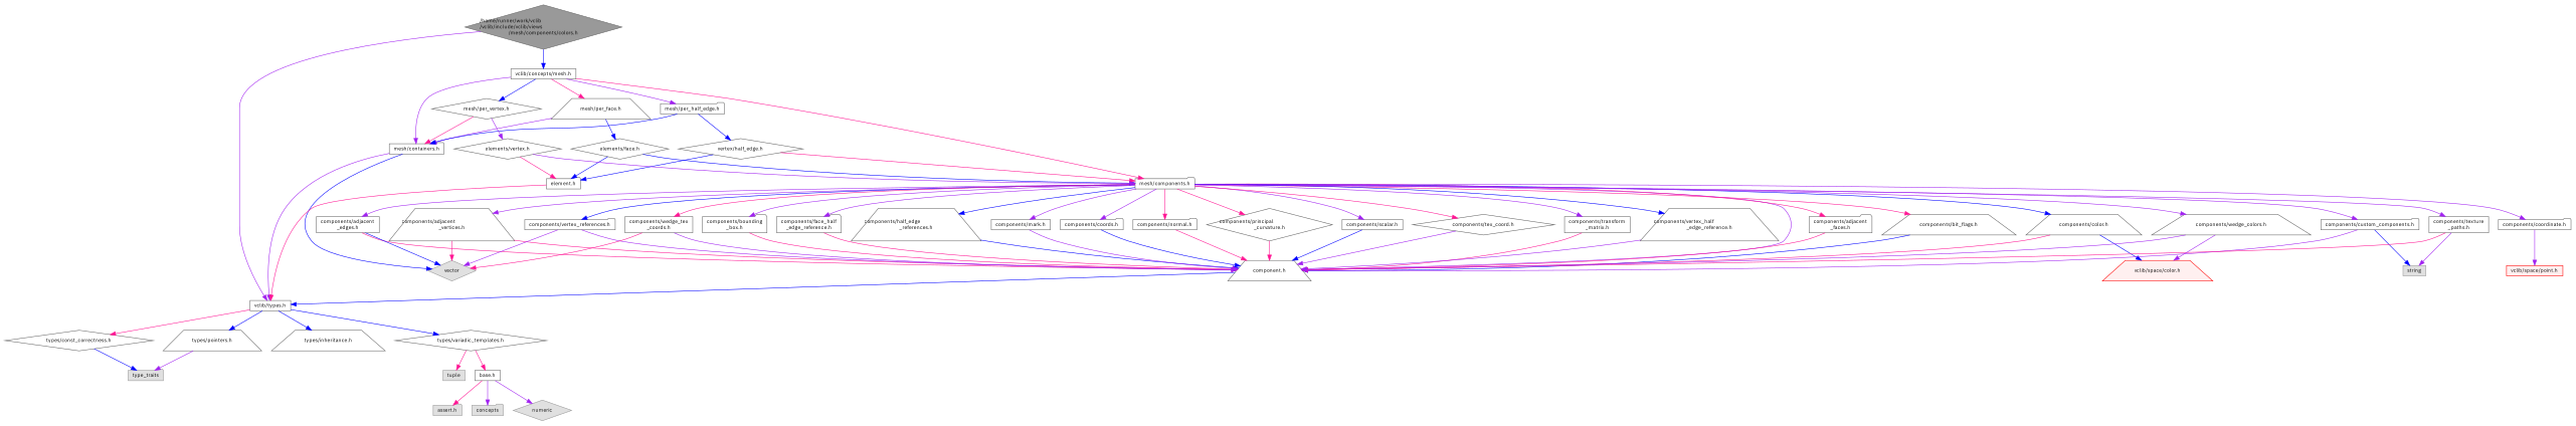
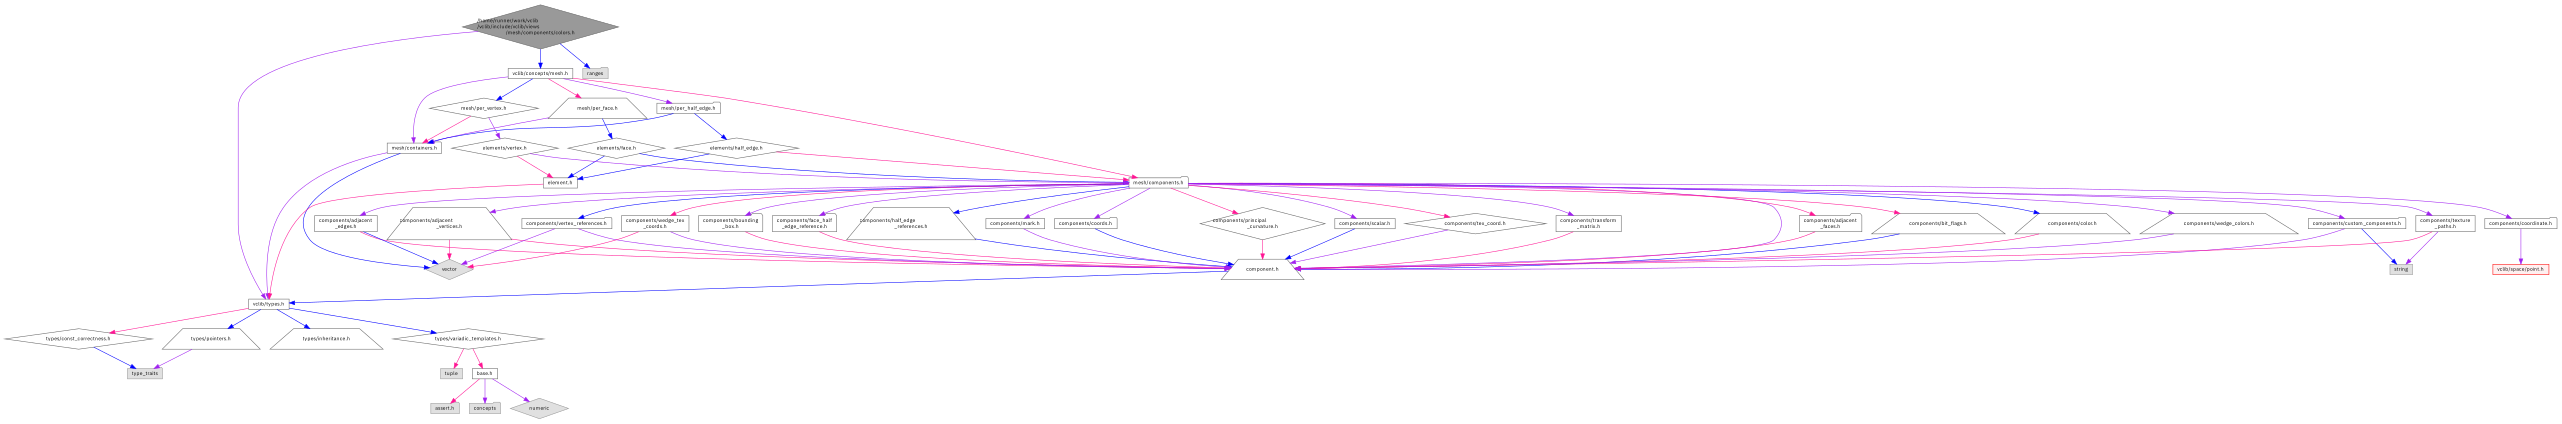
  digraph {
    fontname="IBM Plex Sans"
    node [color=grey40 fillcolor=white fontname="IBM Plex Sans" fontsize=10 shape=folder style=filled]
    edge [color=purple fontname="IBM Plex Sans" fontsize=10 labelfontname=Helvetica labelfontsize=10 style=solid]
    n1 [color=gray40 fillcolor=grey60 fontcolor=black height=0.2 label="/home/runner/work/vclib\l/vclib/include/vclib/views\l/mesh/components/colors.h" shape=diamond width=0.4]
    n2 [height=0.2 label="vclib/concepts/mesh.h" shape=box width=0.4]
    n3 [height=0.2 label="vclib/types.h" shape=box width=0.4]
+   n4 [color=grey60 fillcolor="#E0E0E0" height=0.2 label=ranges width=0.4]
    n5 [height=0.2 label="mesh/components.h" width=0.4]
    n6 [height=0.2 label="mesh/containers.h" width=0.4]
    n7 [height=0.2 label="mesh/per_face.h" shape=trapezium width=0.4]
    n8 [height=0.2 label="mesh/per_half_edge.h" width=0.4]
    n9 [height=0.2 label="mesh/per_vertex.h" shape=diamond width=0.4]
    n10 [height=0.2 label="types/const_correctness.h" shape=diamond width=0.4]
    n11 [height=0.2 label="types/inheritance.h" shape=trapezium width=0.4]
    n12 [height=0.2 label="types/pointers.h" shape=trapezium width=0.4]
    n13 [height=0.2 label="types/variadic_templates.h" shape=diamond width=0.4]
    n14 [height=0.2 label="components/adjacent\l_edges.h" shape=box width=0.4]
    n15 [height=0.2 label="component.h" shape=trapezium width=0.4]
    n16 [height=0.2 label="components/adjacent\l_faces.h" width=0.4]
    n17 [height=0.2 label="components/adjacent\l_vertices.h" shape=trapezium width=0.4]
    n18 [height=0.2 label="components/bit_flags.h" shape=trapezium width=0.4]
    n19 [height=0.2 label="components/bounding\l_box.h" width=0.4]
    n20 [height=0.2 label="components/color.h" shape=trapezium width=0.4]
    n21 [height=0.2 label="components/coordinate.h" width=0.4]
    n22 [height=0.2 label="components/custom_components.h" width=0.4]
    n23 [height=0.2 label="components/face_half\l_edge_reference.h" width=0.4]
    n24 [height=0.2 label="components/half_edge\l_references.h" shape=trapezium width=0.4]
    n25 [height=0.2 label="components/mark.h" shape=box width=0.4]
    n26 [height=0.2 label="components/coords.h" width=0.4]
-   n27 [height=0.2 label="components/normal.h" width=0.4]
    n28 [height=0.2 label="components/principal\l_curvature.h" shape=diamond width=0.4]
    n29 [height=0.2 label="components/scalar.h" shape=box width=0.4]
    n30 [height=0.2 label="components/tex_coord.h" shape=diamond width=0.4]
    n31 [height=0.2 label="components/texture\l_paths.h" shape=box width=0.4]
    n32 [height=0.2 label="components/transform\l_matrix.h" shape=box width=0.4]
-   n33 [height=0.2 label="components/vertex_half\l_edge_reference.h" shape=trapezium width=0.4]
    n34 [height=0.2 label="components/vertex_references.h" width=0.4]
    n35 [height=0.2 label="components/wedge_colors.h" shape=trapezium width=0.4]
    n36 [height=0.2 label="components/wedge_tex\l_coords.h" shape=box width=0.4]
    n37 [color=grey60 fillcolor="#E0E0E0" height=0.2 label=vector shape=diamond width=0.4]
    n38 [height=0.2 label="elements/face.h" shape=diamond width=0.4]
-   n39 [height=0.2 label="vertex/half_edge.h" shape=diamond width=0.4]
+   n39 [height=0.2 label="elements/half_edge.h" shape=diamond width=0.4]
    n40 [height=0.2 label="elements/vertex.h" shape=diamond width=0.4]
-   n41 [color=red fillcolor="#FFF0F0" height=0.2 label="vclib/space/color.h" shape=trapezium width=0.4]
    n42 [color=red fillcolor="#FFF0F0" height=0.2 label="vclib/space/point.h" shape=box width=0.4]
    n43 [color=grey60 fillcolor="#E0E0E0" height=0.2 label=string shape=box width=0.4]
    n44 [color=grey60 fillcolor="#E0E0E0" height=0.2 label=type_traits width=0.4]
    n45 [height=0.2 label="base.h" shape=box width=0.4]
    n46 [color=grey60 fillcolor="#E0E0E0" height=0.2 label=tuple shape=box width=0.4]
    n47 [color=grey60 fillcolor="#E0E0E0" height=0.2 label="assert.h" width=0.4]
    n48 [color=grey60 fillcolor="#E0E0E0" height=0.2 label=concepts width=0.4]
    n49 [color=grey60 fillcolor="#E0E0E0" height=0.2 label=numeric shape=diamond width=0.4]
    n50 [height=0.2 label="element.h" width=0.4]
    n1 -> n2 [color=blue]
    n1 -> n3
+   n1 -> n4 [color=blue]
    n2 -> n5 [color=deeppink]
    n2 -> n6
    n2 -> n7 [color=deeppink]
    n2 -> n8
    n2 -> n9 [color=blue]
    n3 -> n10 [color=deeppink]
    n3 -> n11 [color=blue]
    n3 -> n12 [color=blue]
    n3 -> n13 [color=blue]
    n5 -> n14
    n5 -> n15
    n5 -> n16 [color=deeppink]
    n5 -> n17
    n5 -> n18 [color=deeppink]
    n5 -> n19
    n5 -> n20 [color=blue]
    n5 -> n21
    n5 -> n22
    n5 -> n23
    n5 -> n24 [color=blue]
    n5 -> n25
    n5 -> n26
-   n5 -> n27 [color=deeppink]
    n5 -> n28 [color=deeppink]
    n5 -> n29
    n5 -> n30 [color=deeppink]
    n5 -> n31
    n5 -> n32
-   n5 -> n33 [color=blue]
    n5 -> n34 [color=blue]
    n5 -> n35
    n5 -> n36 [color=deeppink]
    n6 -> n3
    n6 -> n37 [color=blue]
    n7 -> n6
    n7 -> n38 [color=blue]
    n8 -> n6 [color=blue]
    n8 -> n39 [color=blue]
    n9 -> n6 [color=deeppink]
    n9 -> n40
    n10 -> n44 [color=blue]
    n12 -> n44
    n13 -> n45 [color=deeppink]
    n13 -> n46 [color=deeppink]
    n14 -> n15 [color=deeppink]
    n14 -> n37 [color=blue]
    n15 -> n3 [color=blue]
    n16 -> n15 [color=deeppink]
    n17 -> n15 [color=deeppink]
    n17 -> n37 [color=deeppink]
    n18 -> n15 [color=blue]
    n19 -> n15 [color=deeppink]
    n20 -> n15 [color=deeppink]
-   n20 -> n41 [color=blue]
    n21 -> n42
    n22 -> n15
    n22 -> n43 [color=blue]
    n23 -> n15 [color=deeppink]
    n24 -> n15 [color=blue]
    n25 -> n15
    n26 -> n15 [color=blue]
-   n27 -> n15 [color=deeppink]
    n28 -> n15 [color=deeppink]
    n29 -> n15 [color=blue]
    n30 -> n15
    n31 -> n15 [color=deeppink]
    n31 -> n43
    n32 -> n15 [color=deeppink]
-   n33 -> n15
    n34 -> n15
    n34 -> n37
    n35 -> n15
-   n35 -> n41
    n36 -> n15
    n36 -> n37 [color=deeppink]
    n38 -> n5 [color=blue]
    n38 -> n50 [color=blue]
    n39 -> n5 [color=deeppink]
    n39 -> n50 [color=blue]
    n40 -> n5
    n40 -> n50 [color=deeppink]
    n45 -> n47 [color=deeppink]
    n45 -> n48
    n45 -> n49
    n50 -> n3 [color=deeppink]
  }
